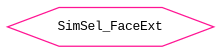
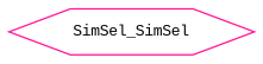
  digraph {
    rankdir=LR
    fontname="Liberation Mono"
-   n1 [color=deeppink fillcolor=white fontname="Liberation Mono" fontsize=10 height=0.2 label=SimSel_FaceExt shape=hexagon style=filled width=0.4]
+   n1 [color=deeppink fillcolor=white fontname="Liberation Mono" fontsize=10 height=0.2 label=SimSel_SimSel shape=hexagon style=filled width=0.4]
  }
